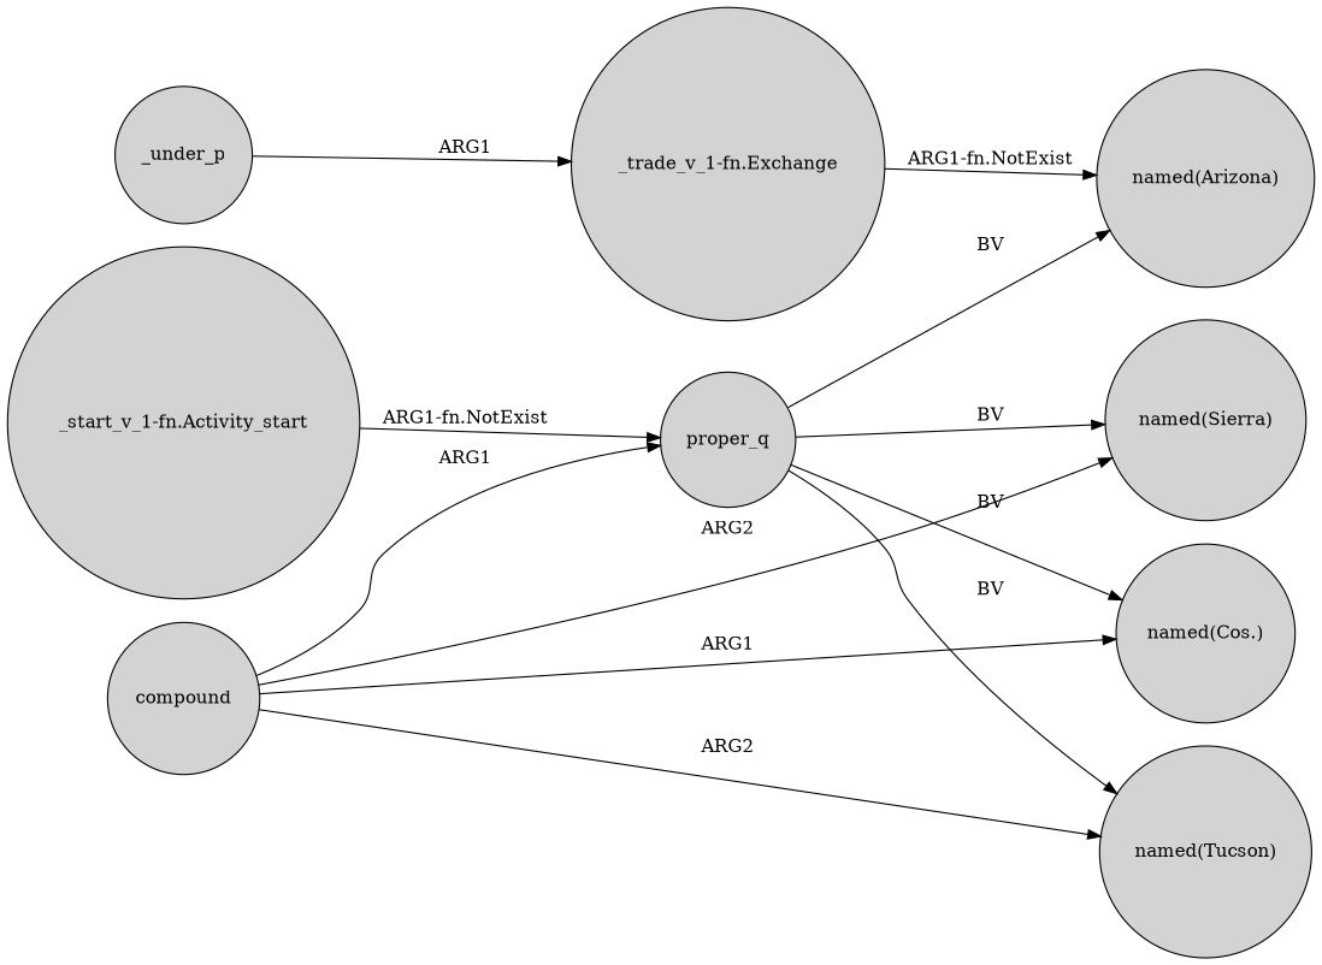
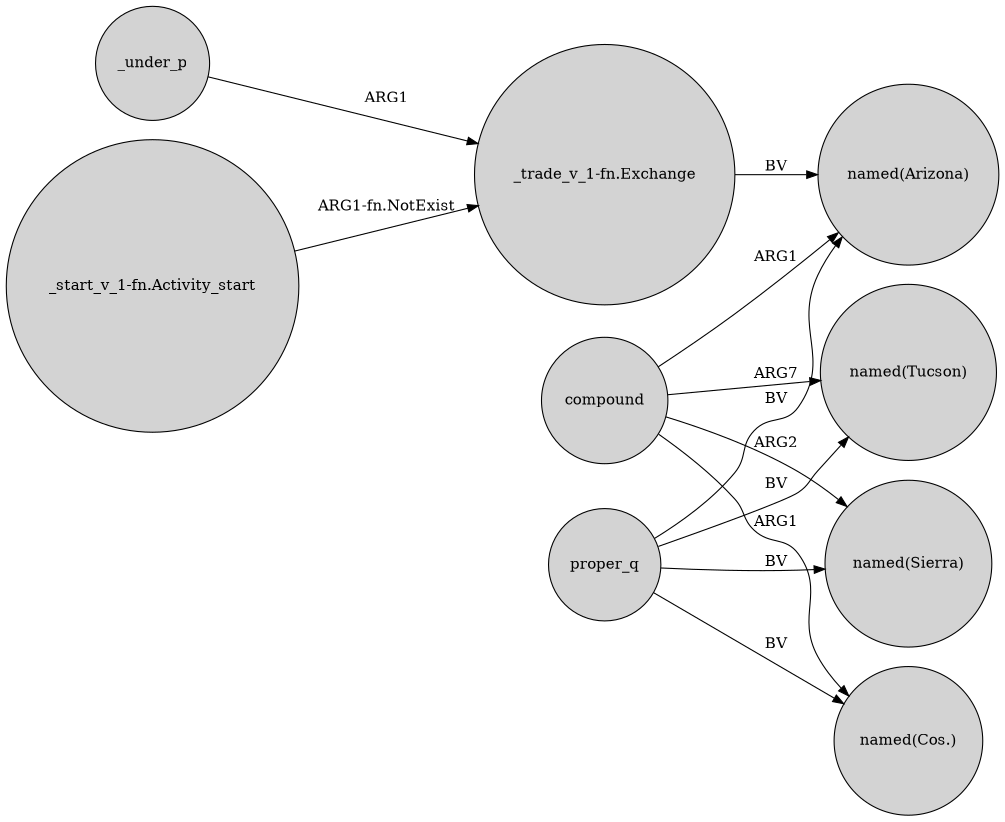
  digraph {
    rankdir=LR
    node [shape=circle style=filled]
    "_trade_v_1-fn.Exchange"
    "named(Arizona)"
    compound
    "named(Sierra)"
    "named(Cos.)"
    "named(Tucson)"
    proper_q
    _under_p
    "_start_v_1-fn.Activity_start"
-   "_trade_v_1-fn.Exchange" -> "named(Arizona)" [label="ARG1-fn.NotExist"]
-   compound -> proper_q [label=ARG1]
+   "_trade_v_1-fn.Exchange" -> "named(Arizona)" [label=BV]
+   compound -> "named(Arizona)" [label=ARG1]
    compound -> "named(Sierra)" [label=ARG2]
    compound -> "named(Cos.)" [label=ARG1]
-   compound -> "named(Tucson)" [label=ARG2]
+   compound -> "named(Tucson)" [label=ARG7]
    proper_q -> "named(Arizona)" [label=BV]
    proper_q -> "named(Sierra)" [label=BV]
    proper_q -> "named(Cos.)" [label=BV]
    proper_q -> "named(Tucson)" [label=BV]
    _under_p -> "_trade_v_1-fn.Exchange" [label=ARG1]
-   "_start_v_1-fn.Activity_start" -> proper_q [label="ARG1-fn.NotExist"]
+   "_start_v_1-fn.Activity_start" -> "_trade_v_1-fn.Exchange" [label="ARG1-fn.NotExist"]
  }
